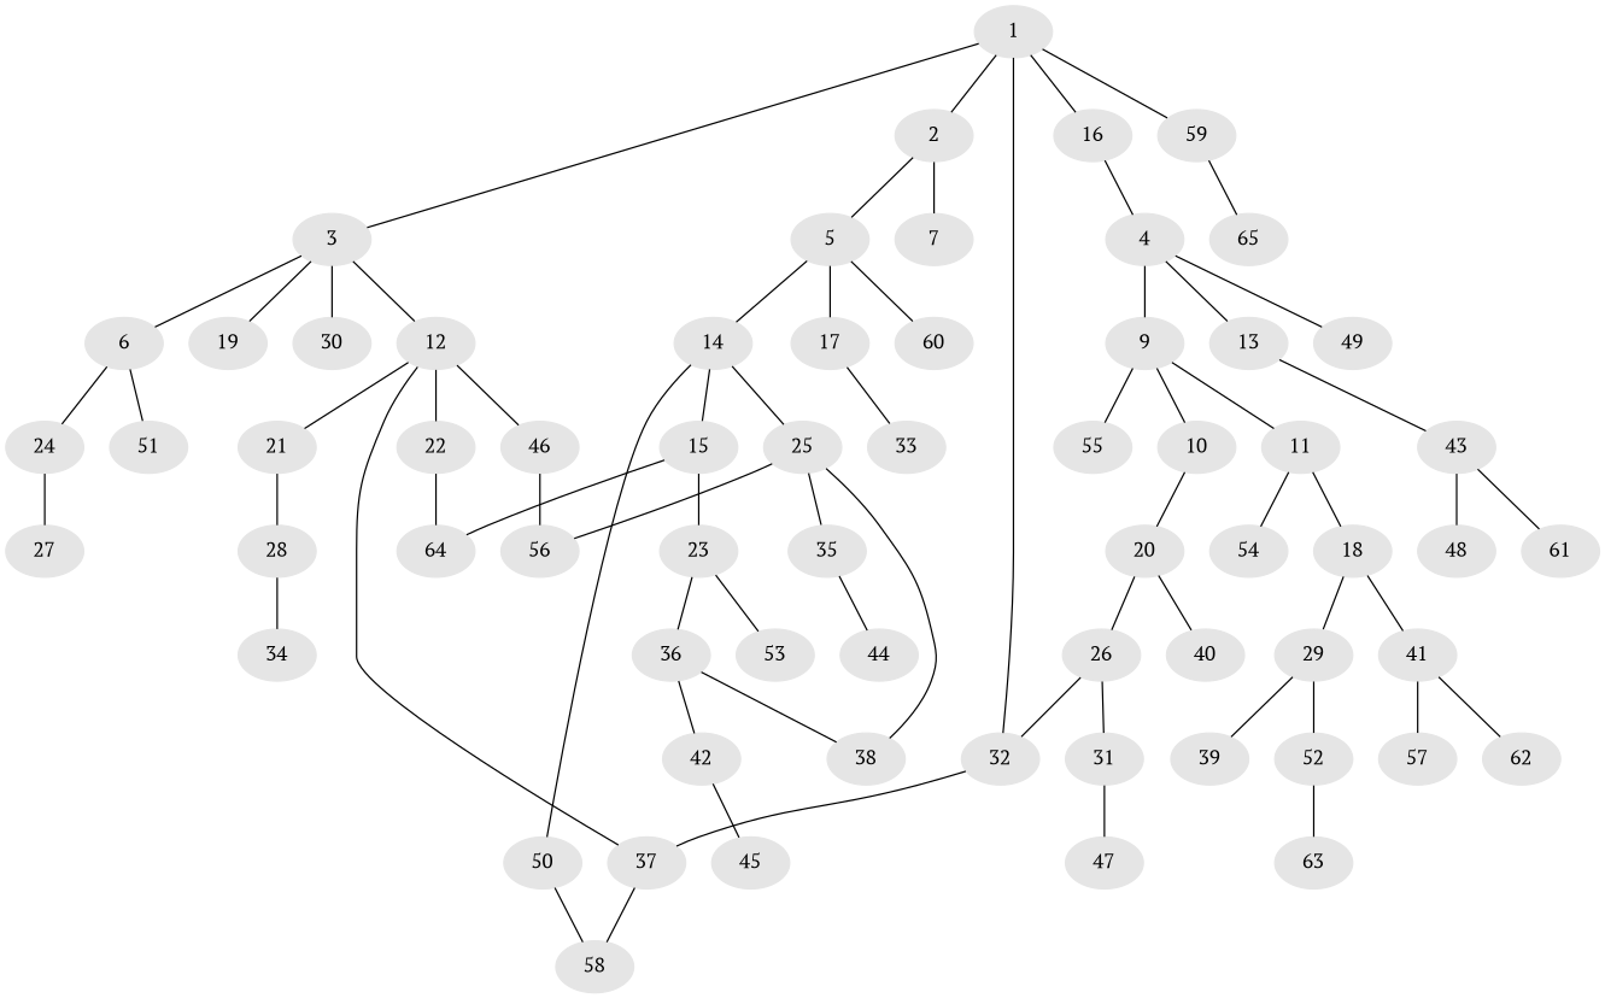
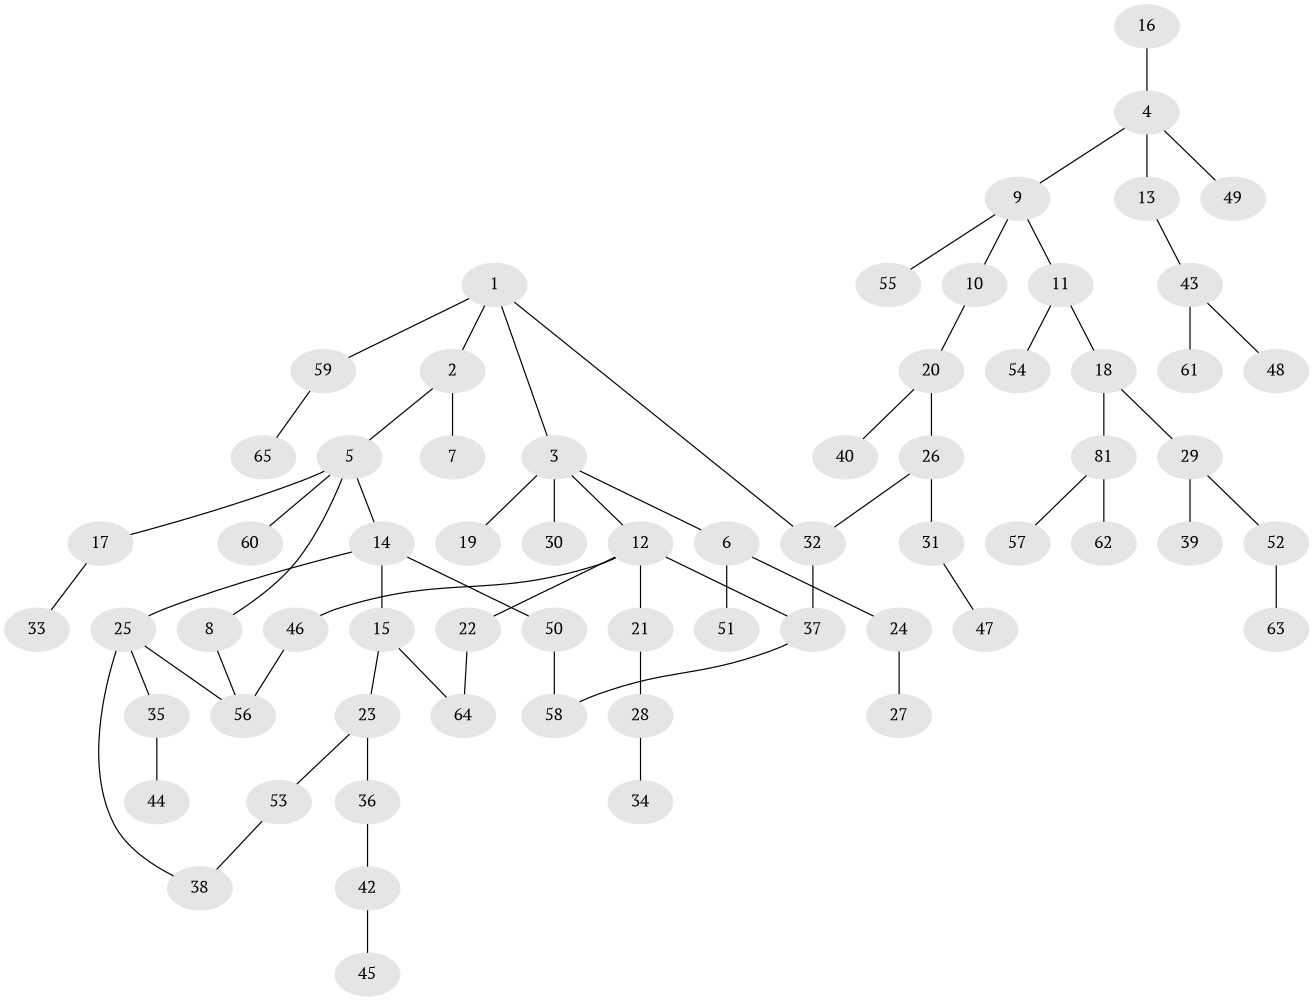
  graph {
    fontname="PT Serif"
    node [color=gray90 fontname="PT Serif" style=filled]
    edge [fontname="PT Serif"]
    1
    2
    3
    16
    32
    59
    5
    7
    6
    12
    19
    30
    4
    37
    65
    9
    13
    49
+   8
    14
    17
    60
    24
    51
    21
    22
    46
    10
    11
    55
    43
    56
    15
    25
    50
    33
    27
    20
    18
    54
    26
    40
    29
-   41
+   41 [label=81]
    28
    64
    58
    48
    61
    23
    35
    38
    36
    53
    39
    52
    57
    62
    31
    34
    42
    44
    47
    63
    45
    1 -- 2
    1 -- 3
-   1 -- 16
    1 -- 32
    1 -- 59
    2 -- 5
    2 -- 7
    3 -- 6
    3 -- 12
    3 -- 19
    3 -- 30
    16 -- 4
    32 -- 37
    59 -- 65
+   5 -- 8
    5 -- 14
    5 -- 17
    5 -- 60
    6 -- 24
    6 -- 51
    12 -- 37
    12 -- 21
    12 -- 22
    12 -- 46
    4 -- 9
    4 -- 13
    4 -- 49
    37 -- 58
    9 -- 10
    9 -- 11
    9 -- 55
    13 -- 43
+   8 -- 56
    14 -- 15
    14 -- 25
    14 -- 50
    17 -- 33
    24 -- 27
    21 -- 28
    22 -- 64
    46 -- 56
    10 -- 20
    11 -- 18
    11 -- 54
    43 -- 48
    43 -- 61
    15 -- 64
    15 -- 23
    25 -- 56
    25 -- 35
    25 -- 38
    50 -- 58
    20 -- 26
    20 -- 40
    18 -- 29
    18 -- 41
    26 -- 32
    26 -- 31
    29 -- 39
    29 -- 52
    41 -- 57
    41 -- 62
    28 -- 34
    23 -- 36
    23 -- 53
    35 -- 44
-   36 -- 38
+   53 -- 38
    36 -- 42
    52 -- 63
    31 -- 47
    42 -- 45
  }
